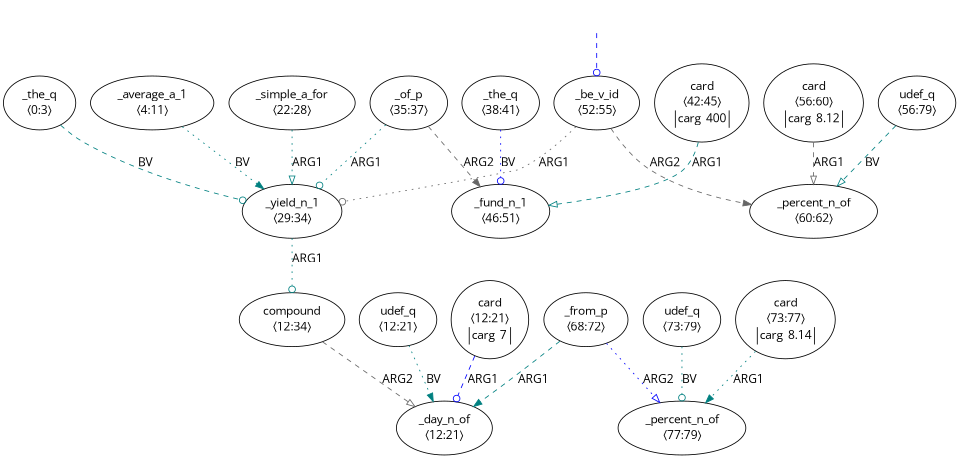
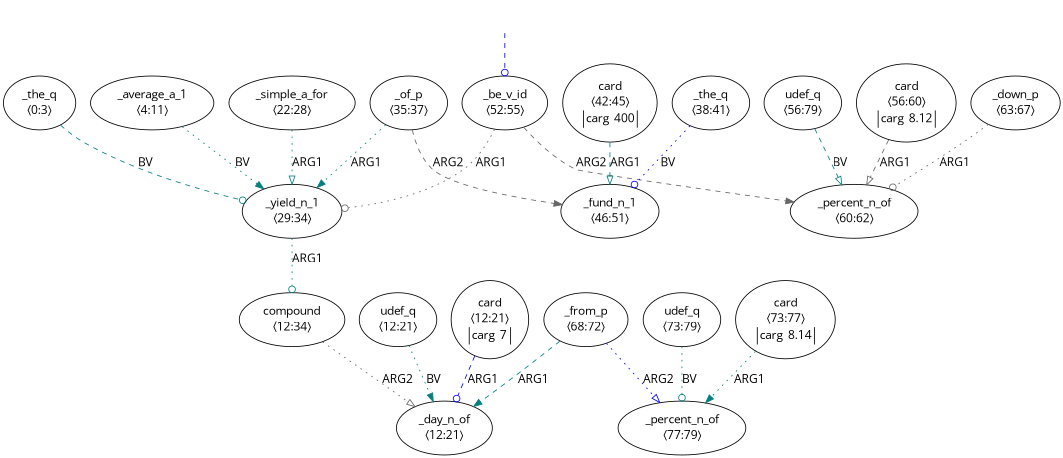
  digraph {
    fontname="Open Sans"
    node [fontname="Open Sans"]
    edge [arrowhead=odot color=teal fontname="Open Sans" style=dotted]
    top [style=invis]
    n2 [label=<<table align="center" border="0" cellspacing="0"><tr><td colspan="2">_be_v_id</td></tr><tr><td colspan="2">〈52:55〉</td></tr></table>>]
    n3 [label=<<table align="center" border="0" cellspacing="0"><tr><td colspan="2">_yield_n_1</td></tr><tr><td colspan="2">〈29:34〉</td></tr></table>>]
    n4 [label=<<table align="center" border="0" cellspacing="0"><tr><td colspan="2">_percent_n_of</td></tr><tr><td colspan="2">〈60:62〉</td></tr></table>>]
    n5 [label=<<table align="center" border="0" cellspacing="0"><tr><td colspan="2">compound</td></tr><tr><td colspan="2">〈12:34〉</td></tr></table>>]
    n6 [label=<<table align="center" border="0" cellspacing="0"><tr><td colspan="2">_the_q</td></tr><tr><td colspan="2">〈0:3〉</td></tr></table>>]
    n7 [label=<<table align="center" border="0" cellspacing="0"><tr><td colspan="2">_average_a_1</td></tr><tr><td colspan="2">〈4:11〉</td></tr></table>>]
    n8 [label=<<table align="center" border="0" cellspacing="0"><tr><td colspan="2">_day_n_of</td></tr><tr><td colspan="2">〈12:21〉</td></tr></table>>]
    n9 [label=<<table align="center" border="0" cellspacing="0"><tr><td colspan="2">udef_q</td></tr><tr><td colspan="2">〈12:21〉</td></tr></table>>]
    n10 [label=<<table align="center" border="0" cellspacing="0"><tr><td colspan="2">card</td></tr><tr><td colspan="2">〈12:21〉</td></tr><tr><td sides="l" border="1" align="left">carg</td><td sides="r" border="1" align="left">7</td></tr></table>>]
    n11 [label=<<table align="center" border="0" cellspacing="0"><tr><td colspan="2">_simple_a_for</td></tr><tr><td colspan="2">〈22:28〉</td></tr></table>>]
    n12 [label=<<table align="center" border="0" cellspacing="0"><tr><td colspan="2">_of_p</td></tr><tr><td colspan="2">〈35:37〉</td></tr></table>>]
    n13 [label=<<table align="center" border="0" cellspacing="0"><tr><td colspan="2">_fund_n_1</td></tr><tr><td colspan="2">〈46:51〉</td></tr></table>>]
    n14 [label=<<table align="center" border="0" cellspacing="0"><tr><td colspan="2">_the_q</td></tr><tr><td colspan="2">〈38:41〉</td></tr></table>>]
    n15 [label=<<table align="center" border="0" cellspacing="0"><tr><td colspan="2">card</td></tr><tr><td colspan="2">〈42:45〉</td></tr><tr><td sides="l" border="1" align="left">carg</td><td sides="r" border="1" align="left">400</td></tr></table>>]
    n16 [label=<<table align="center" border="0" cellspacing="0"><tr><td colspan="2">udef_q</td></tr><tr><td colspan="2">〈56:79〉</td></tr></table>>]
    n17 [label=<<table align="center" border="0" cellspacing="0"><tr><td colspan="2">card</td></tr><tr><td colspan="2">〈56:60〉</td></tr><tr><td sides="l" border="1" align="left">carg</td><td sides="r" border="1" align="left">8.12</td></tr></table>>]
+   n18 [label=<<table align="center" border="0" cellspacing="0"><tr><td colspan="2">_down_p</td></tr><tr><td colspan="2">〈63:67〉</td></tr></table>>]
    n19 [label=<<table align="center" border="0" cellspacing="0"><tr><td colspan="2">_from_p</td></tr><tr><td colspan="2">〈68:72〉</td></tr></table>>]
    n20 [label=<<table align="center" border="0" cellspacing="0"><tr><td colspan="2">_percent_n_of</td></tr><tr><td colspan="2">〈77:79〉</td></tr></table>>]
    n21 [label=<<table align="center" border="0" cellspacing="0"><tr><td colspan="2">udef_q</td></tr><tr><td colspan="2">〈73:79〉</td></tr></table>>]
    n22 [label=<<table align="center" border="0" cellspacing="0"><tr><td colspan="2">card</td></tr><tr><td colspan="2">〈73:77〉</td></tr><tr><td sides="l" border="1" align="left">carg</td><td sides="r" border="1" align="left">8.14</td></tr></table>>]
    top -> n2 [color=blue style=dashed]
    n2 -> n3 [color=gray40 label=ARG1]
    n2 -> n4 [arrowhead=normal color=gray40 label=ARG2 style=dashed]
    n3 -> n5 [label=ARG1]
-   n5 -> n8 [arrowhead=onormal color=gray40 label=ARG2 style=dashed]
+   n5 -> n8 [arrowhead=onormal color=gray40 label=ARG2]
    n6 -> n3 [label=BV style=dashed]
    n7 -> n3 [arrowhead=normal label=BV]
    n9 -> n8 [arrowhead=normal label=BV]
    n10 -> n8 [color=blue label=ARG1 style=dashed]
    n11 -> n3 [arrowhead=onormal label=ARG1]
-   n12 -> n3 [label=ARG1]
+   n12 -> n3 [arrowhead=normal label=ARG1]
    n12 -> n13 [arrowhead=normal color=gray40 label=ARG2 style=dashed]
    n14 -> n13 [color=blue label=BV]
    n15 -> n13 [arrowhead=onormal label=ARG1 style=dashed]
    n16 -> n4 [arrowhead=onormal label=BV style=dashed]
    n17 -> n4 [arrowhead=onormal color=gray40 label=ARG1 style=dashed]
+   n18 -> n4 [color=gray40 label=ARG1]
    n19 -> n8 [arrowhead=normal label=ARG1 style=dashed]
    n19 -> n20 [arrowhead=onormal color=blue label=ARG2]
    n21 -> n20 [label=BV]
    n22 -> n20 [arrowhead=normal label=ARG1]
  }
